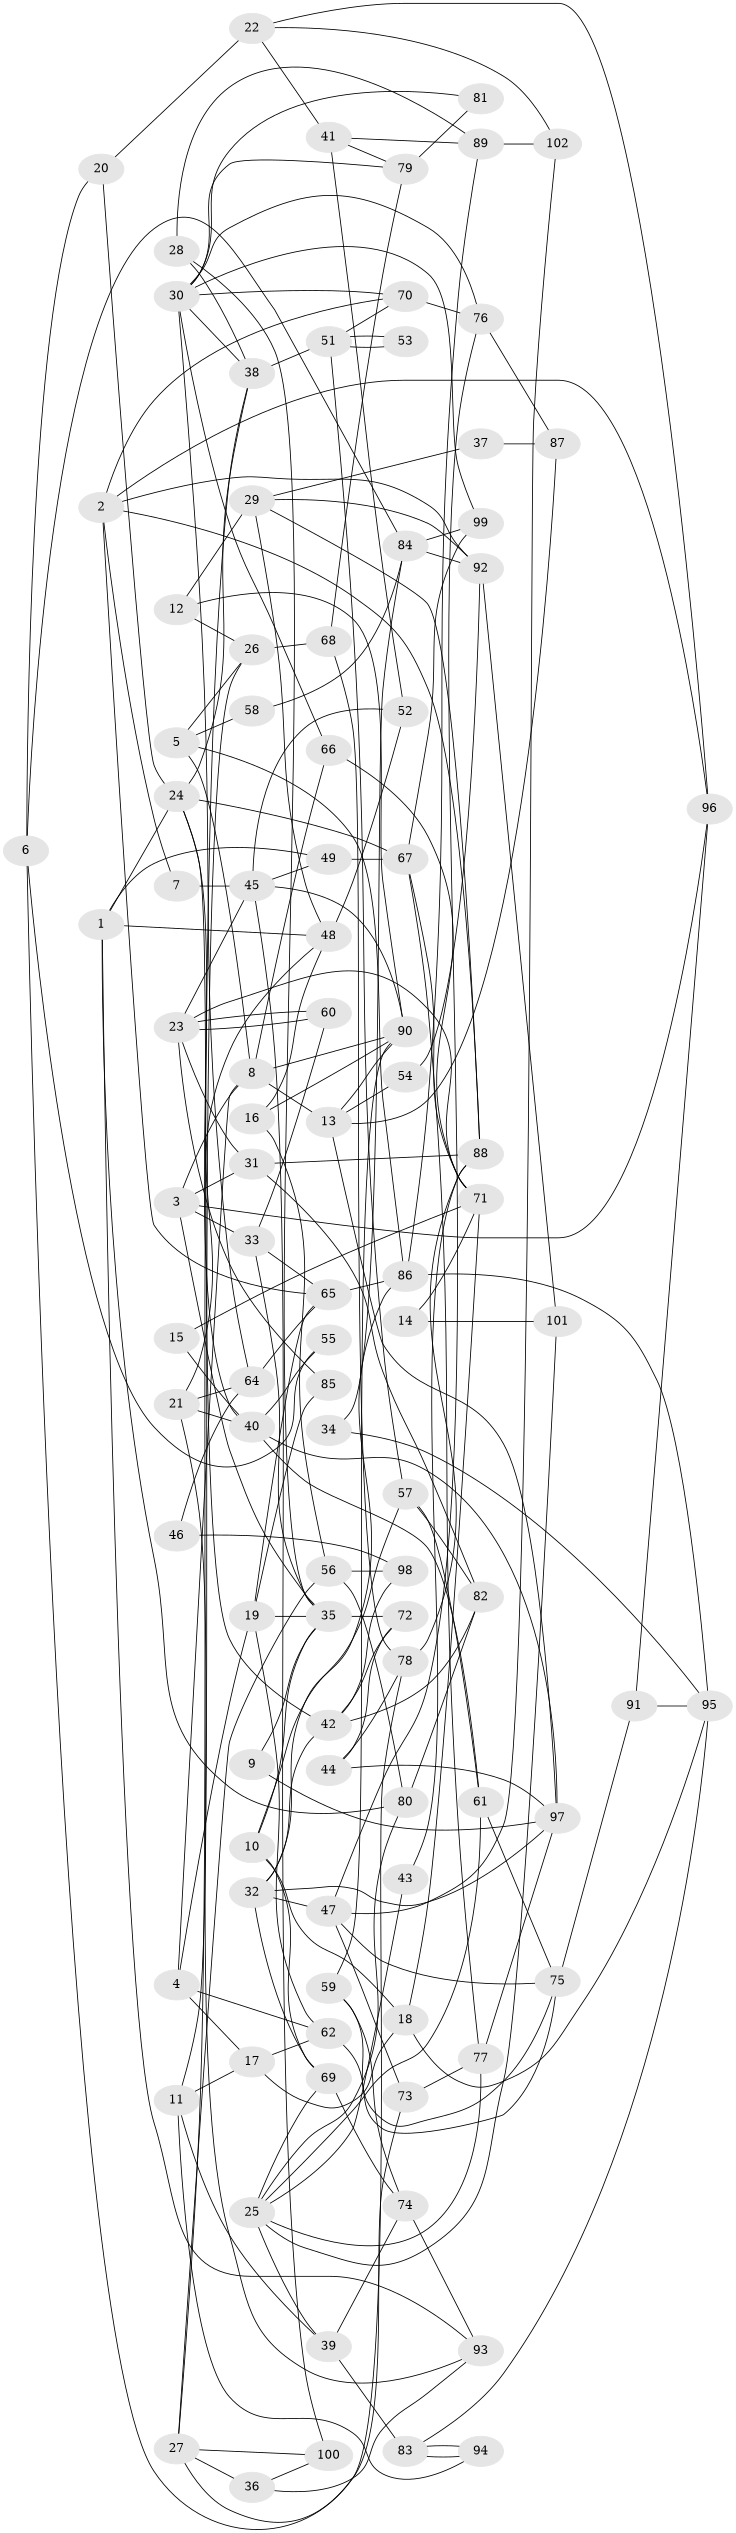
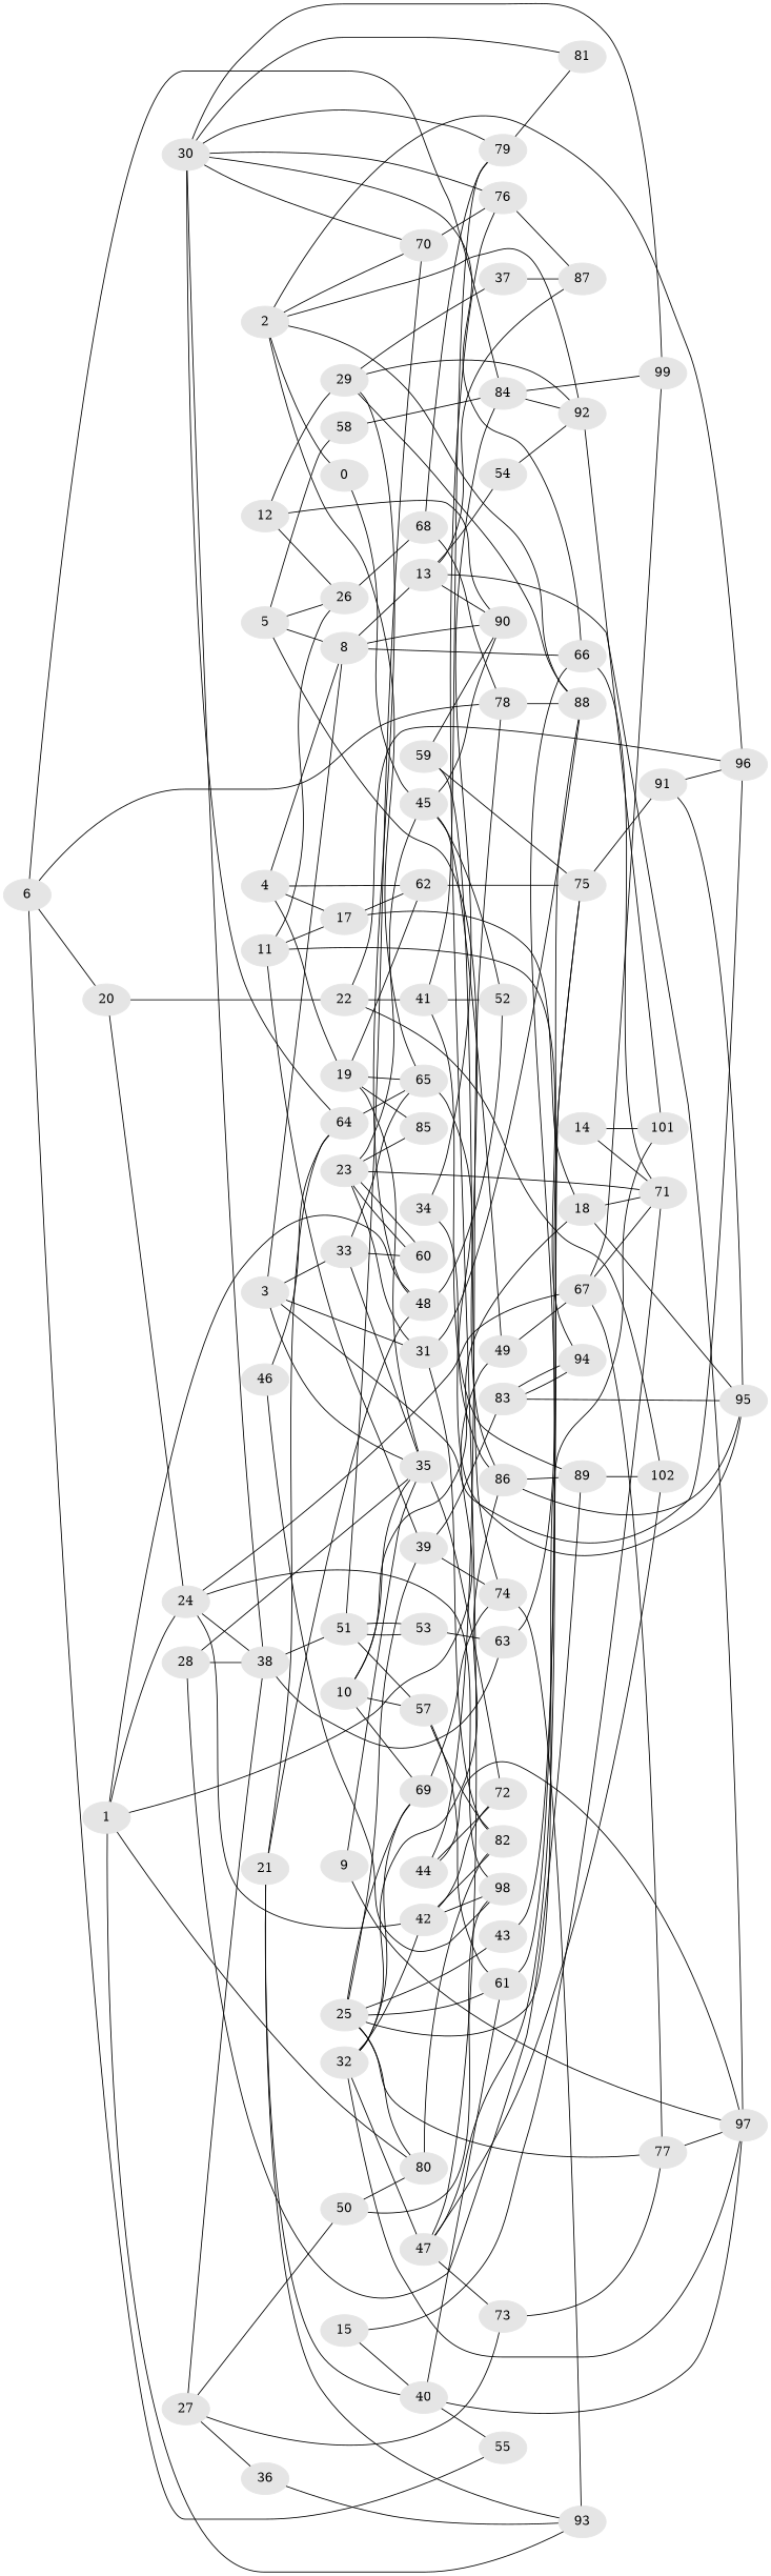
  graph {
    rankdir=LR
    node [color=gray90 style=filled]
    1
    24
    48
    49
    80
    93
    40
    38
    42
    67
    52
    82
    2
-   7
+   7 [label=0]
    65
    70
    88
    92
    96
    45
    86
    76
    101
    3
    8
    31
    33
    35
    13
    66
    90
    60
    72
    4
    17
    19
    62
    18
    85
    75
    5
    26
    58
    68
    84
    95
    89
    6
    20
    55
    78
    22
    99
-   100
    97
    54
    87
    71
    9
    10
    57
    69
    61
    74
    11
    39
    94
    83
    12
    29
    37
    14
    15
-   16
-   56
+   56 [label=50]
    98
    41
    102
    21
    64
    79
    23
    51
+   63
    77
    25
    43
    27
    36
    73
    28
    30
    81
    32
    47
    34
    53
    44
    46
    91
    59
    1 -- 24
    1 -- 48
    1 -- 49
    1 -- 80
    1 -- 93
-   24 -- 40
+   24 -- 98
    24 -- 38
    24 -- 42
    24 -- 67
    48 -- 52
    49 -- 67
    80 -- 82
    40 -- 55
    40 -- 97
    40 -- 61
    38 -- 51
+   38 -- 63
    42 -- 82
    42 -- 72
    42 -- 98
    67 -- 99
    67 -- 71
    67 -- 77
    2 -- 7
    2 -- 65
    2 -- 70
    2 -- 88
    2 -- 92
    2 -- 96
    7 -- 45
    65 -- 86
    70 -- 76
    92 -- 101
    45 -- 49
    45 -- 52
    45 -- 90
-   45 -- 100
    86 -- 95
    86 -- 89
    76 -- 87
    3 -- 96
    3 -- 8
    3 -- 31
    3 -- 33
    3 -- 35
    8 -- 13
    8 -- 66
    8 -- 90
    31 -- 82
    31 -- 88
    33 -- 65
    33 -- 35
    33 -- 60
    35 -- 72
    13 -- 90
    13 -- 97
    13 -- 54
    13 -- 87
    66 -- 71
    4 -- 8
    4 -- 17
    4 -- 19
    4 -- 62
    17 -- 62
    17 -- 18
    19 -- 65
    19 -- 35
    19 -- 62
    19 -- 85
    62 -- 75
    18 -- 95
    18 -- 71
    75 -- 91
    5 -- 86
    5 -- 8
    5 -- 26
    5 -- 58
    26 -- 68
    58 -- 84
    68 -- 78
    68 -- 79
    84 -- 92
    84 -- 99
    89 -- 102
    6 -- 84
    6 -- 20
    6 -- 55
    6 -- 78
    20 -- 24
    20 -- 22
    78 -- 88
    22 -- 96
    22 -- 41
    22 -- 102
    54 -- 92
    9 -- 35
    9 -- 97
    10 -- 35
    10 -- 18
    10 -- 57
    10 -- 69
    57 -- 82
    57 -- 61
    69 -- 74
    61 -- 75
    74 -- 93
    11 -- 17
    11 -- 26
    11 -- 39
    11 -- 94
    39 -- 74
    39 -- 83
    83 -- 95
    83 -- 94
    83 -- 94
    12 -- 90
    12 -- 26
    12 -- 29
    29 -- 48
    29 -- 88
    29 -- 92
    29 -- 37
    37 -- 87
    14 -- 101
    14 -- 71
    15 -- 40
    15 -- 71
-   16 -- 48
-   16 -- 90
-   16 -- 56
    56 -- 80
    56 -- 98
    41 -- 52
    41 -- 89
    41 -- 79
    21 -- 48
    21 -- 93
    21 -- 40
    21 -- 64
    64 -- 65
    79 -- 81
    23 -- 45
    23 -- 31
    23 -- 60
    23 -- 60
    23 -- 85
    23 -- 71
    51 -- 70
    51 -- 57
    51 -- 53
    51 -- 53
+   63 -- 66
    77 -- 97
    25 -- 80
    25 -- 101
    25 -- 69
    25 -- 61
    25 -- 39
    25 -- 77
    25 -- 43
    43 -- 88
    27 -- 38
-   27 -- 100
    27 -- 56
    27 -- 36
    27 -- 73
    36 -- 93
-   36 -- 100
    73 -- 77
    28 -- 38
    28 -- 35
    28 -- 89
    30 -- 38
    30 -- 70
    30 -- 76
    30 -- 66
    30 -- 99
    30 -- 64
    30 -- 79
    30 -- 81
    32 -- 42
    32 -- 86
    32 -- 97
    32 -- 69
    32 -- 47
    47 -- 76
    47 -- 75
    47 -- 102
    47 -- 73
    34 -- 84
    34 -- 95
+   53 -- 63
    44 -- 72
    44 -- 78
    44 -- 97
    46 -- 98
    46 -- 64
    91 -- 96
    91 -- 95
    59 -- 90
    59 -- 75
    59 -- 74
  }
